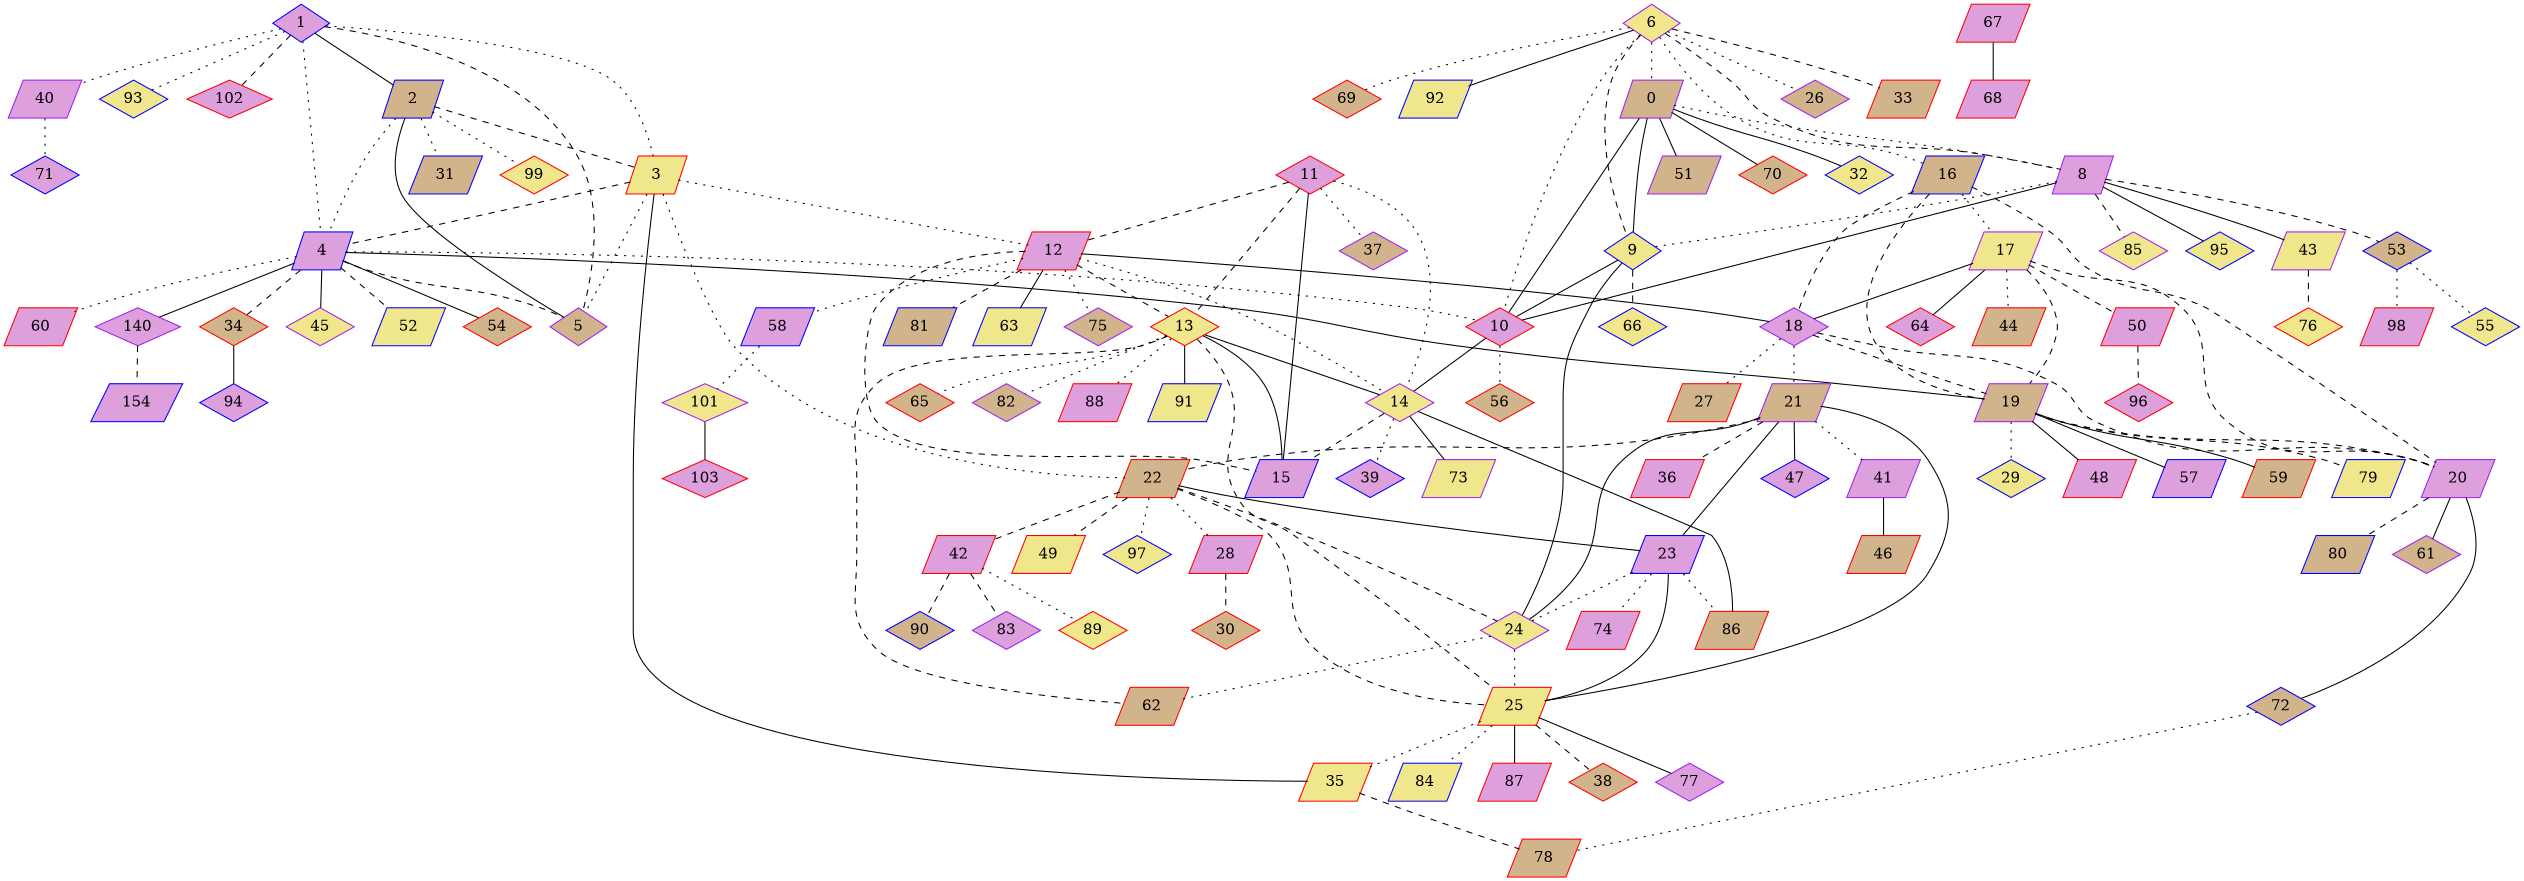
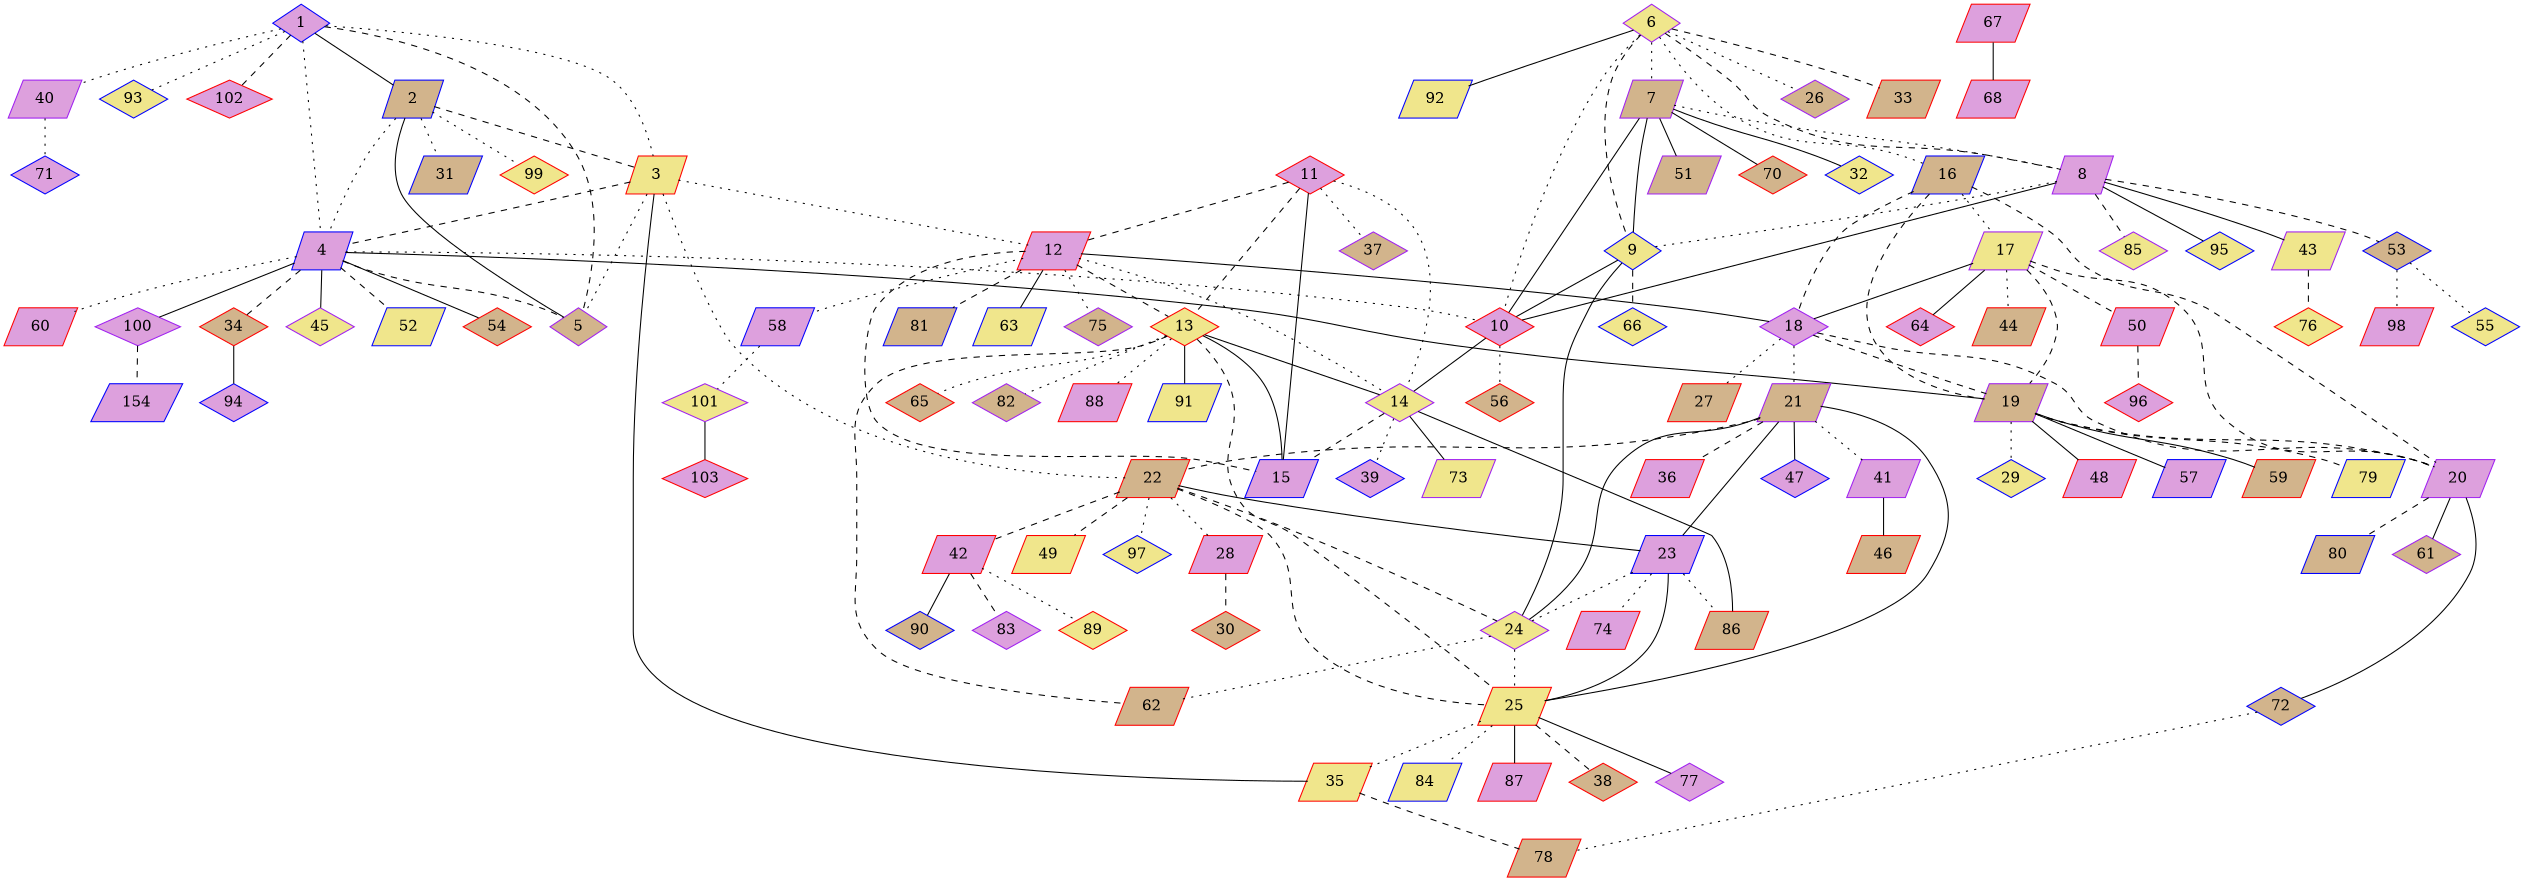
  graph {
    node [color=red fillcolor=plum shape=parallelogram style=filled]
    edge [style=dotted]
    1 [color=blue shape=diamond]
    2 [color=blue fillcolor=tan]
    3 [fillcolor=khaki]
    4 [color=blue]
    5 [color=purple fillcolor=tan shape=diamond]
    40 [color=purple]
    93 [color=blue fillcolor=khaki shape=diamond]
    102 [shape=diamond]
    31 [color=blue fillcolor=tan]
    99 [fillcolor=khaki shape=diamond]
    12
    22 [fillcolor=tan]
    35 [fillcolor=khaki]
    10 [shape=diamond]
    19 [color=purple fillcolor=tan]
    34 [fillcolor=tan shape=diamond]
    45 [color=purple fillcolor=khaki shape=diamond]
    52 [color=blue fillcolor=khaki]
    54 [fillcolor=tan shape=diamond]
    60
-   100 [color=purple shape=diamond label=140]
+   100 [color=purple shape=diamond]
    71 [color=blue shape=diamond]
    14 [color=purple fillcolor=khaki shape=diamond]
    13 [fillcolor=khaki shape=diamond]
    15 [color=blue]
    18 [color=purple shape=diamond]
    58 [color=blue]
    63 [color=blue fillcolor=khaki]
    75 [color=purple fillcolor=tan shape=diamond]
    81 [color=blue fillcolor=tan]
    24 [color=purple fillcolor=khaki shape=diamond]
    25 [fillcolor=khaki]
    23 [color=blue]
    28
    42
    49 [fillcolor=khaki]
    97 [color=blue fillcolor=khaki shape=diamond]
    78 [fillcolor=tan]
    56 [fillcolor=tan shape=diamond]
    20 [color=purple]
    29 [color=blue fillcolor=khaki shape=diamond]
    48
    57 [color=blue]
    59 [fillcolor=tan]
    79 [color=blue fillcolor=khaki]
    94 [color=blue shape=diamond]
    n47 [color=blue label=154]
    6 [color=purple fillcolor=khaki shape=diamond]
-   7 [color=purple fillcolor=tan label=0]
+   7 [color=purple fillcolor=tan]
    8 [color=purple]
    9 [color=blue fillcolor=khaki shape=diamond]
    16 [color=blue fillcolor=tan]
    26 [color=purple fillcolor=tan shape=diamond]
    33 [fillcolor=tan]
-   69 [fillcolor=tan shape=diamond]
    92 [color=blue fillcolor=khaki]
    32 [color=blue fillcolor=khaki shape=diamond]
    51 [color=purple fillcolor=tan]
    70 [fillcolor=tan shape=diamond]
    43 [color=purple fillcolor=khaki]
    53 [color=blue fillcolor=tan shape=diamond]
    85 [color=purple fillcolor=khaki shape=diamond]
    95 [color=blue fillcolor=khaki shape=diamond]
    66 [color=blue fillcolor=khaki shape=diamond]
    17 [color=purple fillcolor=khaki]
    76 [fillcolor=khaki shape=diamond]
    55 [color=blue fillcolor=khaki shape=diamond]
    98
    62 [fillcolor=tan]
    39 [color=blue shape=diamond]
    73 [color=purple fillcolor=khaki]
    86 [fillcolor=tan]
    11 [shape=diamond]
    37 [color=purple fillcolor=tan shape=diamond]
    65 [fillcolor=tan shape=diamond]
    82 [color=purple fillcolor=tan shape=diamond]
    88
    91 [color=blue fillcolor=khaki]
    21 [color=purple fillcolor=tan]
    27 [fillcolor=tan]
    101 [color=purple fillcolor=khaki shape=diamond]
    38 [fillcolor=tan shape=diamond]
    77 [color=purple shape=diamond]
    84 [color=blue fillcolor=khaki]
    87
    44 [fillcolor=tan]
    50
    64 [shape=diamond]
    61 [color=purple fillcolor=tan shape=diamond]
    72 [color=blue fillcolor=tan shape=diamond]
    80 [color=blue fillcolor=tan]
    96 [shape=diamond]
    36
    41 [color=purple]
    47 [color=blue shape=diamond]
    74
    46 [fillcolor=tan]
    30 [fillcolor=tan shape=diamond]
    83 [color=purple shape=diamond]
    89 [fillcolor=khaki shape=diamond]
    90 [color=blue fillcolor=tan shape=diamond]
    67
    68
    103 [shape=diamond]
    1 -- 2 [style=solid]
    1 -- 3
    1 -- 4
    1 -- 5 [style=dashed]
    1 -- 40
    1 -- 93
    1 -- 102 [style=dashed]
    2 -- 3 [style=dashed]
    2 -- 4
    2 -- 5 [style=solid]
    2 -- 31
    2 -- 99
    3 -- 4 [style=dashed]
    3 -- 5
    3 -- 12
    3 -- 22
    3 -- 35 [style=solid]
    4 -- 5 [style=dashed]
    4 -- 10
    4 -- 19 [style=solid]
    4 -- 34 [style=dashed]
    4 -- 45 [style=solid]
    4 -- 52 [style=dashed]
    4 -- 54 [style=solid]
    4 -- 60
    4 -- 100 [style=solid]
    40 -- 71
    12 -- 14
    12 -- 13 [style=dashed]
    12 -- 15 [style=dashed]
    12 -- 18 [style=solid]
    12 -- 58
    12 -- 63 [style=solid]
    12 -- 75
    12 -- 81 [style=dashed]
    22 -- 24 [style=dashed]
    22 -- 25 [style=dashed]
    22 -- 23 [style=solid]
    22 -- 28
    22 -- 42 [style=dashed]
    22 -- 49 [style=dashed]
    22 -- 97
    35 -- 78 [style=dashed]
    10 -- 14 [style=solid]
    10 -- 56
    19 -- 20 [style=dashed]
    19 -- 29
    19 -- 48 [style=solid]
    19 -- 57 [style=solid]
    19 -- 59 [style=solid]
    19 -- 79 [style=dashed]
    34 -- 94 [style=solid]
    100 -- n47 [style=dashed]
    14 -- 15 [style=dashed]
    14 -- 39
    14 -- 73 [style=solid]
    14 -- 86 [style=solid]
    13 -- 14 [style=solid]
    13 -- 15 [style=solid]
    13 -- 25 [style=dashed]
    13 -- 62 [style=dashed]
    13 -- 65
    13 -- 82
    13 -- 88
    13 -- 91 [style=solid]
    18 -- 19 [style=dashed]
    18 -- 20 [style=dashed]
    18 -- 21
    18 -- 27
    58 -- 101
    24 -- 25
    24 -- 62
    25 -- 35
    25 -- 38 [style=dashed]
    25 -- 77 [style=solid]
    25 -- 84
    25 -- 87 [style=solid]
    23 -- 24
    23 -- 25 [style=solid]
    23 -- 86
    23 -- 74
    28 -- 30 [style=dashed]
    42 -- 83 [style=dashed]
    42 -- 89
-   42 -- 90 [style=dashed]
+   42 -- 90 [style=solid]
    20 -- 61 [style=solid]
    20 -- 72 [style=solid]
    20 -- 80 [style=dashed]
    6 -- 10
    6 -- 7
    6 -- 8 [style=dashed]
    6 -- 9 [style=dashed]
    6 -- 16
    6 -- 26
    6 -- 33 [style=dashed]
-   6 -- 69
    6 -- 92 [style=solid]
    7 -- 10 [style=solid]
    7 -- 8
    7 -- 9 [style=solid]
    7 -- 32 [style=solid]
    7 -- 51 [style=solid]
    7 -- 70 [style=solid]
    8 -- 10 [style=solid]
    8 -- 9
    8 -- 43 [style=solid]
    8 -- 53 [style=dashed]
    8 -- 85 [style=dashed]
    8 -- 95 [style=solid]
    9 -- 10 [style=solid]
    9 -- 24 [style=solid]
    9 -- 66 [style=dashed]
    16 -- 19 [style=dashed]
    16 -- 18 [style=dashed]
    16 -- 20 [style=dashed]
    16 -- 17
    43 -- 76 [style=dashed]
    53 -- 55
    53 -- 98
    17 -- 19 [style=dashed]
    17 -- 18 [style=solid]
    17 -- 20 [style=dashed]
    17 -- 44
    17 -- 50 [style=dashed]
    17 -- 64 [style=solid]
    11 -- 12 [style=dashed]
    11 -- 14
    11 -- 13 [style=dashed]
    11 -- 15 [style=solid]
    11 -- 37
    21 -- 22 [style=dashed]
    21 -- 24 [style=solid]
    21 -- 25 [style=solid]
    21 -- 23 [style=solid]
    21 -- 36 [style=dashed]
    21 -- 41
    21 -- 47 [style=solid]
    101 -- 103 [style=solid]
    50 -- 96 [style=dashed]
    72 -- 78
    41 -- 46 [style=solid]
    67 -- 68 [style=solid]
  }
